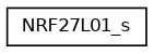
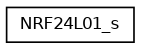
  digraph {
    rankdir=TB
-   n1 [color=black fillcolor=white fontname=Helvetica fontsize=10 height=0.2 label=NRF27L01_s shape=record style=filled width=0.4]
+   n1 [color=black fillcolor=white fontname=Helvetica fontsize=10 height=0.2 label=NRF24L01_s shape=record style=filled width=0.4]
  }
